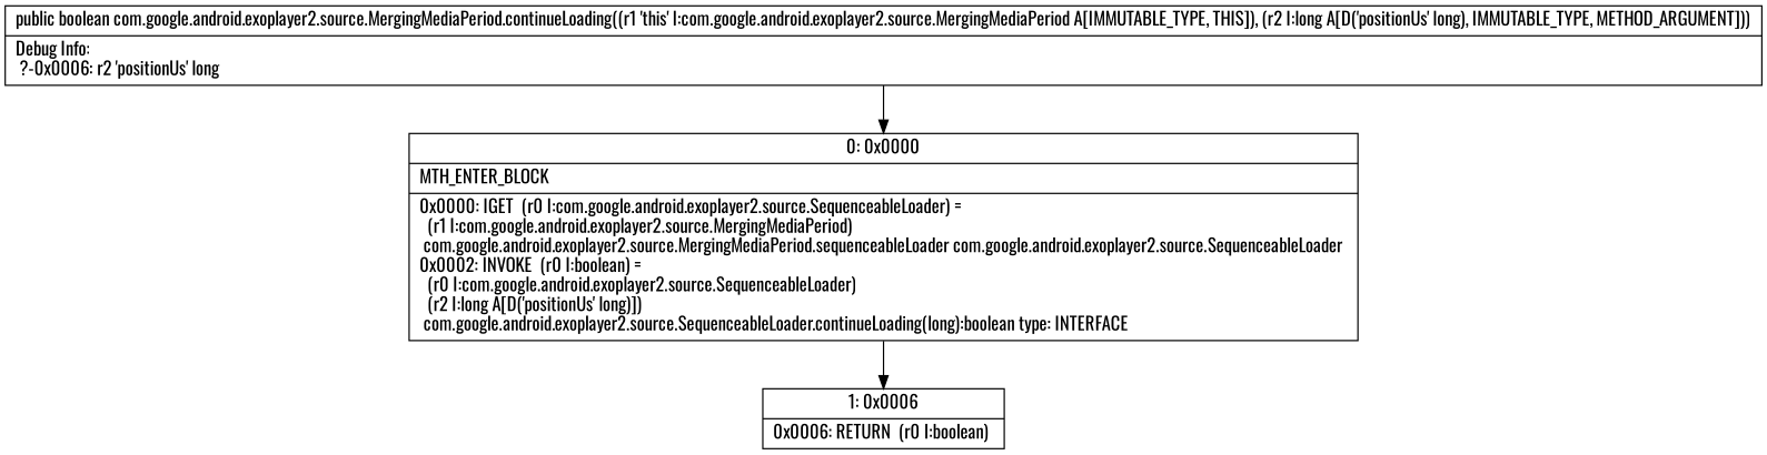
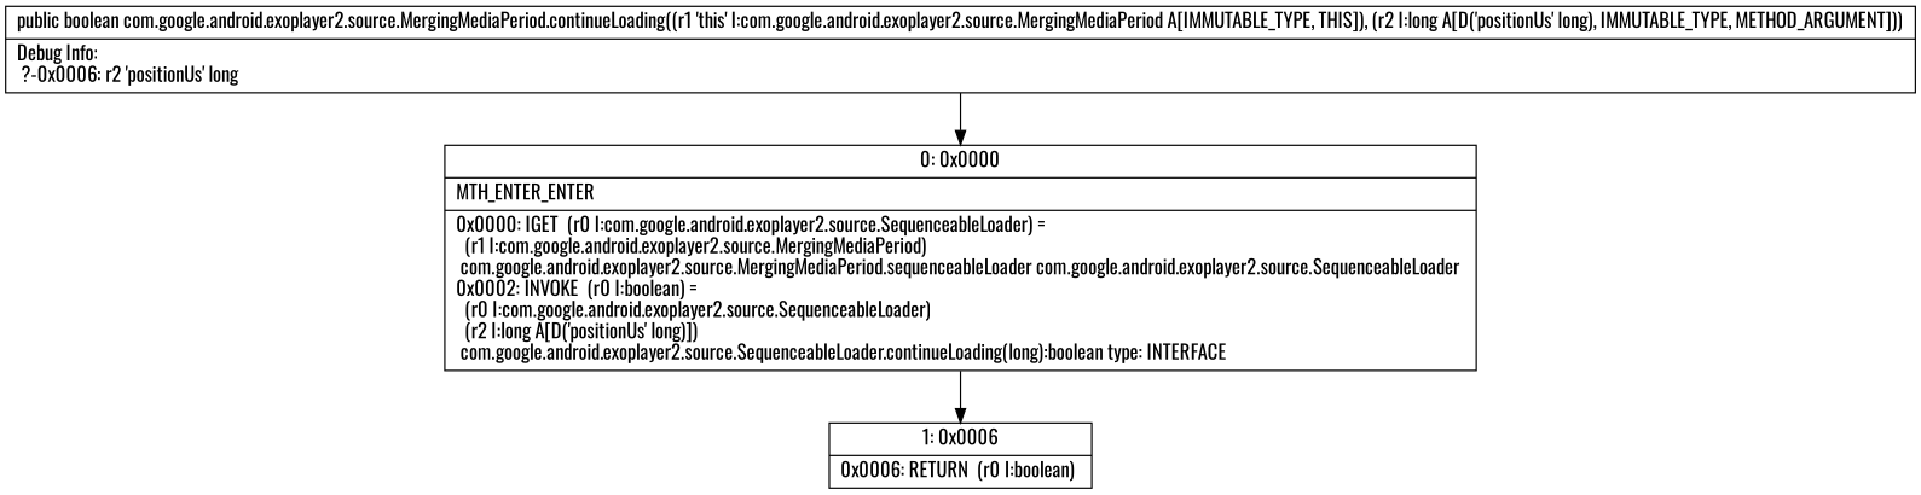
  digraph {
    fontname=Oswald
    node [shape=record fontname=Oswald]
    edge [fontname=Oswald]
-   n1 [label="{0\:\ 0x0000|MTH_ENTER_BLOCK\l|0x0000: IGET  (r0 I:com.google.android.exoplayer2.source.SequenceableLoader) = \l  (r1 I:com.google.android.exoplayer2.source.MergingMediaPeriod)\l com.google.android.exoplayer2.source.MergingMediaPeriod.sequenceableLoader com.google.android.exoplayer2.source.SequenceableLoader \l0x0002: INVOKE  (r0 I:boolean) = \l  (r0 I:com.google.android.exoplayer2.source.SequenceableLoader)\l  (r2 I:long A[D('positionUs' long)])\l com.google.android.exoplayer2.source.SequenceableLoader.continueLoading(long):boolean type: INTERFACE \l}"]
+   n1 [label="{0\:\ 0x0000|MTH_ENTER_ENTER\l|0x0000: IGET  (r0 I:com.google.android.exoplayer2.source.SequenceableLoader) = \l  (r1 I:com.google.android.exoplayer2.source.MergingMediaPeriod)\l com.google.android.exoplayer2.source.MergingMediaPeriod.sequenceableLoader com.google.android.exoplayer2.source.SequenceableLoader \l0x0002: INVOKE  (r0 I:boolean) = \l  (r0 I:com.google.android.exoplayer2.source.SequenceableLoader)\l  (r2 I:long A[D('positionUs' long)])\l com.google.android.exoplayer2.source.SequenceableLoader.continueLoading(long):boolean type: INTERFACE \l}"]
    n2 [label="{1\:\ 0x0006|0x0006: RETURN  (r0 I:boolean) \l}"]
    n3 [label="{public boolean com.google.android.exoplayer2.source.MergingMediaPeriod.continueLoading((r1 'this' I:com.google.android.exoplayer2.source.MergingMediaPeriod A[IMMUTABLE_TYPE, THIS]), (r2 I:long A[D('positionUs' long), IMMUTABLE_TYPE, METHOD_ARGUMENT]))  | Debug Info:\l  ?\-0x0006: r2 'positionUs' long\l}"]
    n1 -> n2
    n3 -> n1
  }
